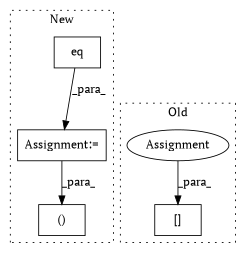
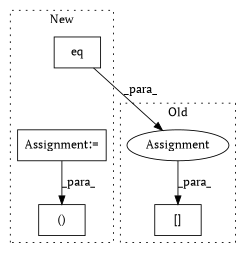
  digraph {
    fontname="PT Serif"
    node [fontname="PT Serif" l=1 shape=box]
    edge [fontname="PT Serif"]
    n1 [a=2 l="19,1" label="[]" s="6817,6837"]
    n2 [a=34 label=Assignment s=6836 shape=ellipse]
    n3 [a=32 l="3,1" label=eq s="7386,7419"]
    n4 [a=7 label="Assignment:=" s=7349]
    n5 [a=106 l=38 label="()" s=7588]
    subgraph cluster_1 {
      label=Old
      style=dotted
      n1
      n2
    }
    subgraph cluster_2 {
      label=New
      style=dotted
      n3
      n4
      n5
    }
    n2 -> n1 [label=_para_]
-   n3 -> n4 [label=_para_]
+   n3 -> n2 [label=_para_]
    n4 -> n5 [label=_para_]
  }
